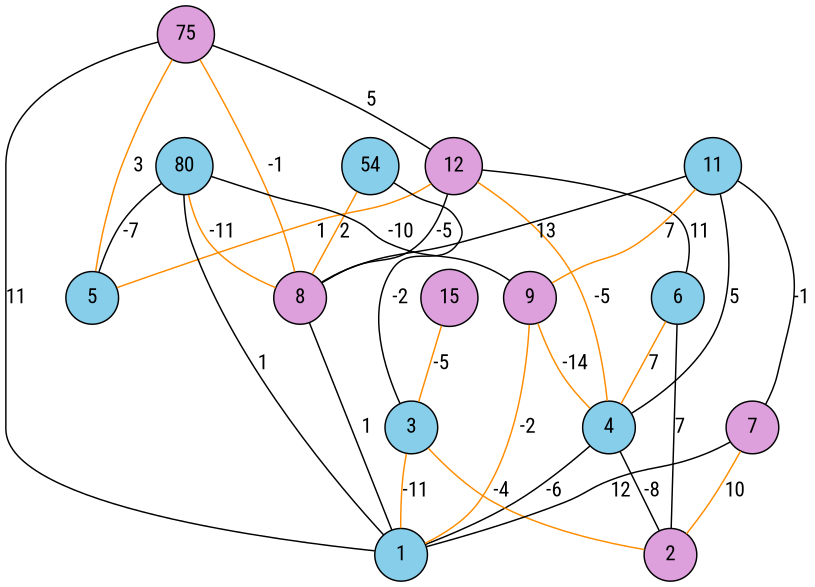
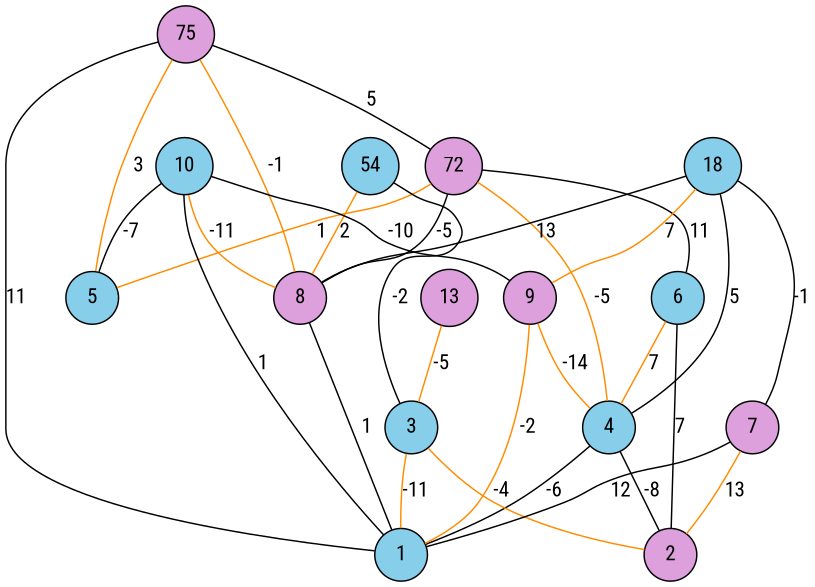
  graph {
    fontname="Roboto Condensed"
    node [fillcolor=skyblue fontname="Roboto Condensed" shape=circle style=filled]
    edge [color=black fontname="Roboto Condensed"]
    n1 [fillcolor=plum label=75]
    1
    5
    8 [fillcolor=plum]
-   12 [fillcolor=plum]
+   12 [fillcolor=plum label=72]
    4
    6
    2 [fillcolor=plum]
    n9 [label=54]
    3
-   13 [fillcolor=plum label=15]
-   11
+   13 [fillcolor=plum]
+   11 [label=18]
    7 [fillcolor=plum]
    9 [fillcolor=plum]
-   10 [label=80]
+   10
    n1 -- 1 [label=11]
    n1 -- 5 [color=darkorange label=3]
    n1 -- 8 [color=darkorange label=-1]
    n1 -- 12 [label=5]
    8 -- 1 [label=1]
    12 -- 5 [color=darkorange label=1]
    12 -- 8 [label=-5]
    12 -- 4 [color=darkorange label=-5]
    12 -- 6 [label=11]
    4 -- 1 [label=-6]
    4 -- 2 [label=-8]
    6 -- 4 [color=darkorange label=7]
    6 -- 2 [label=7]
    n9 -- 8 [color=darkorange label=2]
    n9 -- 3 [label=-2]
    3 -- 1 [color=darkorange label=-11]
    3 -- 2 [color=darkorange label=-4]
    13 -- 3 [color=darkorange label=-5]
    11 -- 8 [label=13]
    11 -- 4 [label=5]
    11 -- 7 [label=-1]
    11 -- 9 [color=darkorange label=7]
    7 -- 1 [label=12]
-   7 -- 2 [color=darkorange label=10]
+   7 -- 2 [color=darkorange label=13]
    9 -- 1 [color=darkorange label=-2]
    9 -- 4 [color=darkorange label=-14]
    10 -- 1 [label=1]
    10 -- 5 [label=-7]
    10 -- 8 [color=darkorange label=-11]
    10 -- 9 [label=-10]
  }
